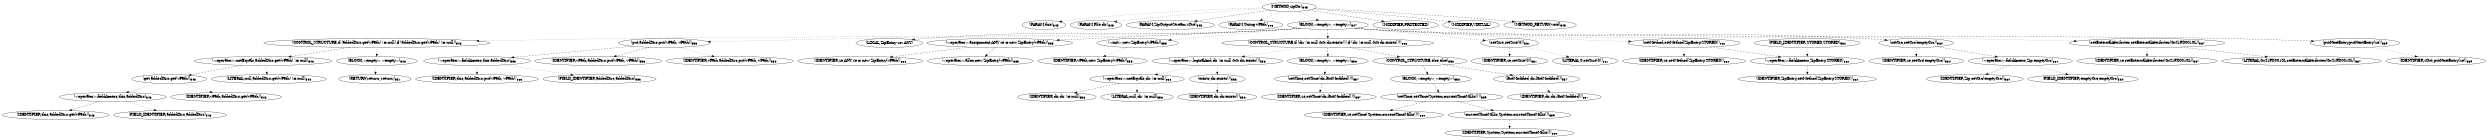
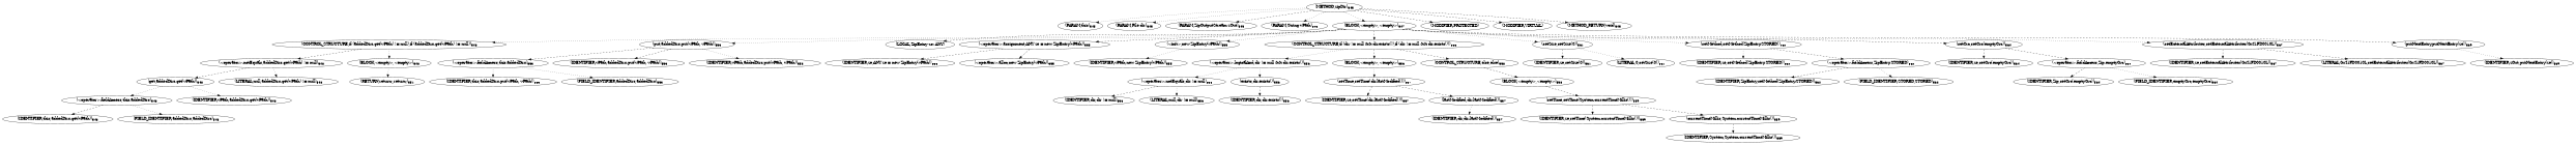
  digraph {
    edge [style=dashed]
    n1 [label=<(METHOD,zipDir)<SUB>545</SUB>>]
    n2 [label=<(PARAM,this)<SUB>545</SUB>>]
    n3 [label=<(PARAM,File dir)<SUB>545</SUB>>]
    n4 [label=<(PARAM,ZipOutputStream zOut)<SUB>545</SUB>>]
    n5 [label=<(PARAM,String vPath)<SUB>545</SUB>>]
    n6 [label=<(BLOCK,&lt;empty&gt;,&lt;empty&gt;)<SUB>547</SUB>>]
    n7 [label=<(MODIFIER,PROTECTED)>]
    n8 [label=<(MODIFIER,VIRTUAL)>]
    n9 [label=<(METHOD_RETURN,void)<SUB>545</SUB>>]
    n10 [label=<(CONTROL_STRUCTURE,if (addedDirs.get(vPath) != null),if (addedDirs.get(vPath) != null))<SUB>548</SUB>>]
    n11 [label=<(put,addedDirs.put(vPath, vPath))<SUB>553</SUB>>]
    n12 [label=<(LOCAL,ZipEntry ze: ANY)>]
    n13 [label=<(&lt;operator&gt;.assignment,ANY ze = new ZipEntry(vPath))<SUB>555</SUB>>]
    n14 [label=<(&lt;init&gt;,new ZipEntry(vPath))<SUB>555</SUB>>]
    n15 [label=<(CONTROL_STRUCTURE,if (dir != null &amp;&amp; dir.exists()),if (dir != null &amp;&amp; dir.exists()))<SUB>556</SUB>>]
    n16 [label=<(setSize,setSize(0))<SUB>561</SUB>>]
    n17 [label=<(setMethod,setMethod(ZipEntry.STORED))<SUB>262</SUB>>]
    n18 [label=<(setCrc,setCrc(emptyCrc))<SUB>564</SUB>>]
    n19 [label=<(setExternalAttributes,setExternalAttributes(0x41FD0010L))<SUB>567</SUB>>]
    n20 [label=<(putNextEntry,putNextEntry(ze))<SUB>569</SUB>>]
    n21 [label=<(&lt;operator&gt;.notEquals,addedDirs.get(vPath) != null)<SUB>548</SUB>>]
    n22 [label=<(BLOCK,&lt;empty&gt;,&lt;empty&gt;)<SUB>548</SUB>>]
    n23 [label=<(&lt;operator&gt;.fieldAccess,this.addedDirs)<SUB>553</SUB>>]
    n24 [label=<(IDENTIFIER,vPath,addedDirs.put(vPath, vPath))<SUB>553</SUB>>]
    n25 [label=<(IDENTIFIER,vPath,addedDirs.put(vPath, vPath))<SUB>553</SUB>>]
    n26 [label=<(IDENTIFIER,ze,ANY ze = new ZipEntry(vPath))<SUB>555</SUB>>]
    n27 [label=<(&lt;operator&gt;.alloc,new ZipEntry(vPath))<SUB>355</SUB>>]
    n28 [label=<(IDENTIFIER,vPath,new ZipEntry(vPath))<SUB>555</SUB>>]
    n29 [label=<(&lt;operator&gt;.logicalAnd,dir != null &amp;&amp; dir.exists())<SUB>556</SUB>>]
    n30 [label=<(BLOCK,&lt;empty&gt;,&lt;empty&gt;)<SUB>556</SUB>>]
    n31 [label=<(CONTROL_STRUCTURE,else,else)<SUB>558</SUB>>]
    n32 [label=<(IDENTIFIER,ze,setSize(0))<SUB>561</SUB>>]
    n33 [label=<(LITERAL,0,setSize(0))<SUB>561</SUB>>]
    n34 [label=<(IDENTIFIER,ze,setMethod(ZipEntry.STORED))<SUB>562</SUB>>]
    n35 [label=<(&lt;operator&gt;.fieldAccess,ZipEntry.STORED)<SUB>562</SUB>>]
    n36 [label=<(IDENTIFIER,ze,setCrc(emptyCrc))<SUB>564</SUB>>]
    n37 [label=<(&lt;operator&gt;.fieldAccess,Zip.emptyCrc)<SUB>564</SUB>>]
    n38 [label=<(IDENTIFIER,ze,setExternalAttributes(0x41FD0010L))<SUB>567</SUB>>]
    n39 [label=<(LITERAL,0x41FD0010L,setExternalAttributes(0x41FD0010L))<SUB>567</SUB>>]
    n40 [label=<(IDENTIFIER,zOut,putNextEntry(ze))<SUB>569</SUB>>]
    n41 [label=<(get,addedDirs.get(vPath))<SUB>548</SUB>>]
    n42 [label=<(LITERAL,null,addedDirs.get(vPath) != null)<SUB>548</SUB>>]
    n43 [label=<(RETURN,return;,return;)<SUB>551</SUB>>]
    n44 [label=<(&lt;operator&gt;.fieldAccess,this.addedDirs)<SUB>548</SUB>>]
    n45 [label=<(IDENTIFIER,vPath,addedDirs.get(vPath))<SUB>548</SUB>>]
    n46 [label=<(IDENTIFIER,this,addedDirs.get(vPath))<SUB>548</SUB>>]
    n47 [label=<(FIELD_IDENTIFIER,addedDirs,addedDirs)<SUB>548</SUB>>]
    n48 [label=<(IDENTIFIER,this,addedDirs.put(vPath, vPath))<SUB>553</SUB>>]
    n49 [label=<(FIELD_IDENTIFIER,addedDirs,addedDirs)<SUB>553</SUB>>]
    n50 [label=<(&lt;operator&gt;.notEquals,dir != null)<SUB>556</SUB>>]
    n51 [label=<(exists,dir.exists())<SUB>556</SUB>>]
    n52 [label=<(setTime,setTime(dir.lastModified()))<SUB>557</SUB>>]
    n53 [label=<(BLOCK,&lt;empty&gt;,&lt;empty&gt;)<SUB>558</SUB>>]
    n54 [label=<(IDENTIFIER,dir,dir != null)<SUB>556</SUB>>]
    n55 [label=<(LITERAL,null,dir != null)<SUB>556</SUB>>]
    n56 [label=<(IDENTIFIER,dir,dir.exists())<SUB>556</SUB>>]
    n57 [label=<(IDENTIFIER,ze,setTime(dir.lastModified()))<SUB>557</SUB>>]
    n58 [label=<(lastModified,dir.lastModified())<SUB>557</SUB>>]
    n59 [label=<(IDENTIFIER,dir,dir.lastModified())<SUB>557</SUB>>]
    n60 [label=<(setTime,setTime(System.currentTimeMillis()))<SUB>559</SUB>>]
    n61 [label=<(IDENTIFIER,ze,setTime(System.currentTimeMillis()))<SUB>559</SUB>>]
    n62 [label=<(currentTimeMillis,System.currentTimeMillis())<SUB>559</SUB>>]
    n63 [label=<(IDENTIFIER,System,System.currentTimeMillis())<SUB>559</SUB>>]
    n64 [label=<(IDENTIFIER,ZipEntry,setMethod(ZipEntry.STORED))<SUB>562</SUB>>]
    n65 [label=<(FIELD_IDENTIFIER,STORED,STORED)<SUB>562</SUB>>]
    n66 [label=<(IDENTIFIER,Zip,setCrc(emptyCrc))<SUB>564</SUB>>]
    n67 [label=<(FIELD_IDENTIFIER,emptyCrc,emptyCrc)<SUB>564</SUB>>]
    n1 -> n2 [style=dotted]
    n1 -> n3 [style=dotted]
    n1 -> n4
    n1 -> n5 [style=dotted]
    n1 -> n6 [style=dotted]
    n1 -> n7
    n1 -> n8
    n1 -> n9
    n6 -> n10 [style=dotted]
    n6 -> n11 [style=dotted]
    n6 -> n12
    n6 -> n13
    n6 -> n14 [style=dotted]
    n6 -> n15
    n6 -> n16 [style=dotted]
    n6 -> n17 [style=dotted]
    n6 -> n18
    n6 -> n19 [style=dotted]
    n6 -> n20
    n10 -> n21
    n10 -> n22 [style=dotted]
    n11 -> n23
    n11 -> n24
    n11 -> n25 [style=dotted]
    n13 -> n26
    n13 -> n27
    n14 -> n28 [style=dotted]
    n15 -> n29 [style=dotted]
    n15 -> n30
    n15 -> n31
    n16 -> n32
    n16 -> n33 [style=dotted]
    n17 -> n34 [style=dotted]
    n17 -> n35
    n18 -> n36
    n18 -> n37
    n19 -> n38
    n19 -> n39
    n20 -> n40 [style=dotted]
    n21 -> n41
    n21 -> n42 [style=dotted]
    n22 -> n43 [style=dotted]
    n23 -> n48 [style=dotted]
    n23 -> n49 [style=dotted]
    n29 -> n50 [style=dotted]
    n29 -> n51 [style=dotted]
    n30 -> n52 [style=dotted]
    n31 -> n53
    n35 -> n64
-   n65 -> n35 [style=dotted]
+   n35 -> n65 [style=dotted]
    n37 -> n66
    n37 -> n67 [style=dotted]
    n41 -> n44 [style=dotted]
    n41 -> n45 [style=dotted]
    n44 -> n46
    n44 -> n47 [style=dotted]
    n50 -> n54
    n50 -> n55 [style=dotted]
    n51 -> n56
    n52 -> n57
-   n31 -> n58
+   n52 -> n58
    n53 -> n60
    n58 -> n59 [style=dotted]
    n60 -> n61
    n60 -> n62
    n62 -> n63
  }
